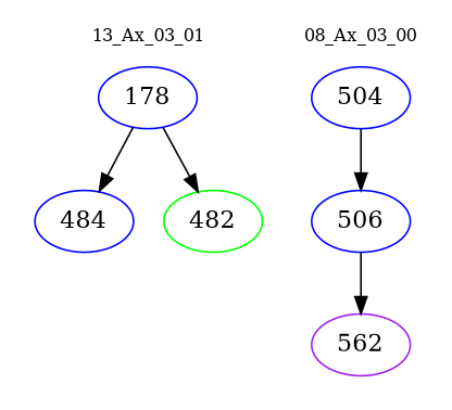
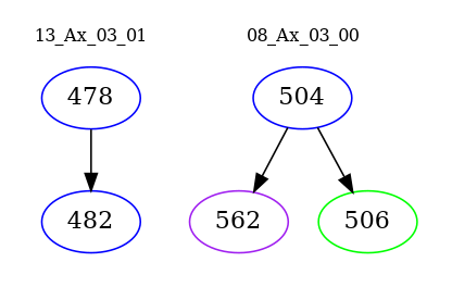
  digraph {
    node [color=blue]
    edge [color=black]
-   n1 [label=178]
-   n2 [label=484]
-   n3 [color=green label=482]
+   n1 [label=478]
+   n3 [label=482]
    n4 [label=504]
    n5 [color=purple label=562]
-   n6 [label=506]
+   n6 [color=green label=506]
    subgraph cluster_1 {
      color=white
      fontsize=10
      label="13_Ax_03_01"
      n1
-     n2
      n3
    }
    subgraph cluster_2 {
      color=white
      fontsize=10
      label="08_Ax_03_00"
      n4
      n5
      n6
    }
-   n1 -> n2
    n1 -> n3
-   n6 -> n5
+   n4 -> n5
    n4 -> n6
  }
